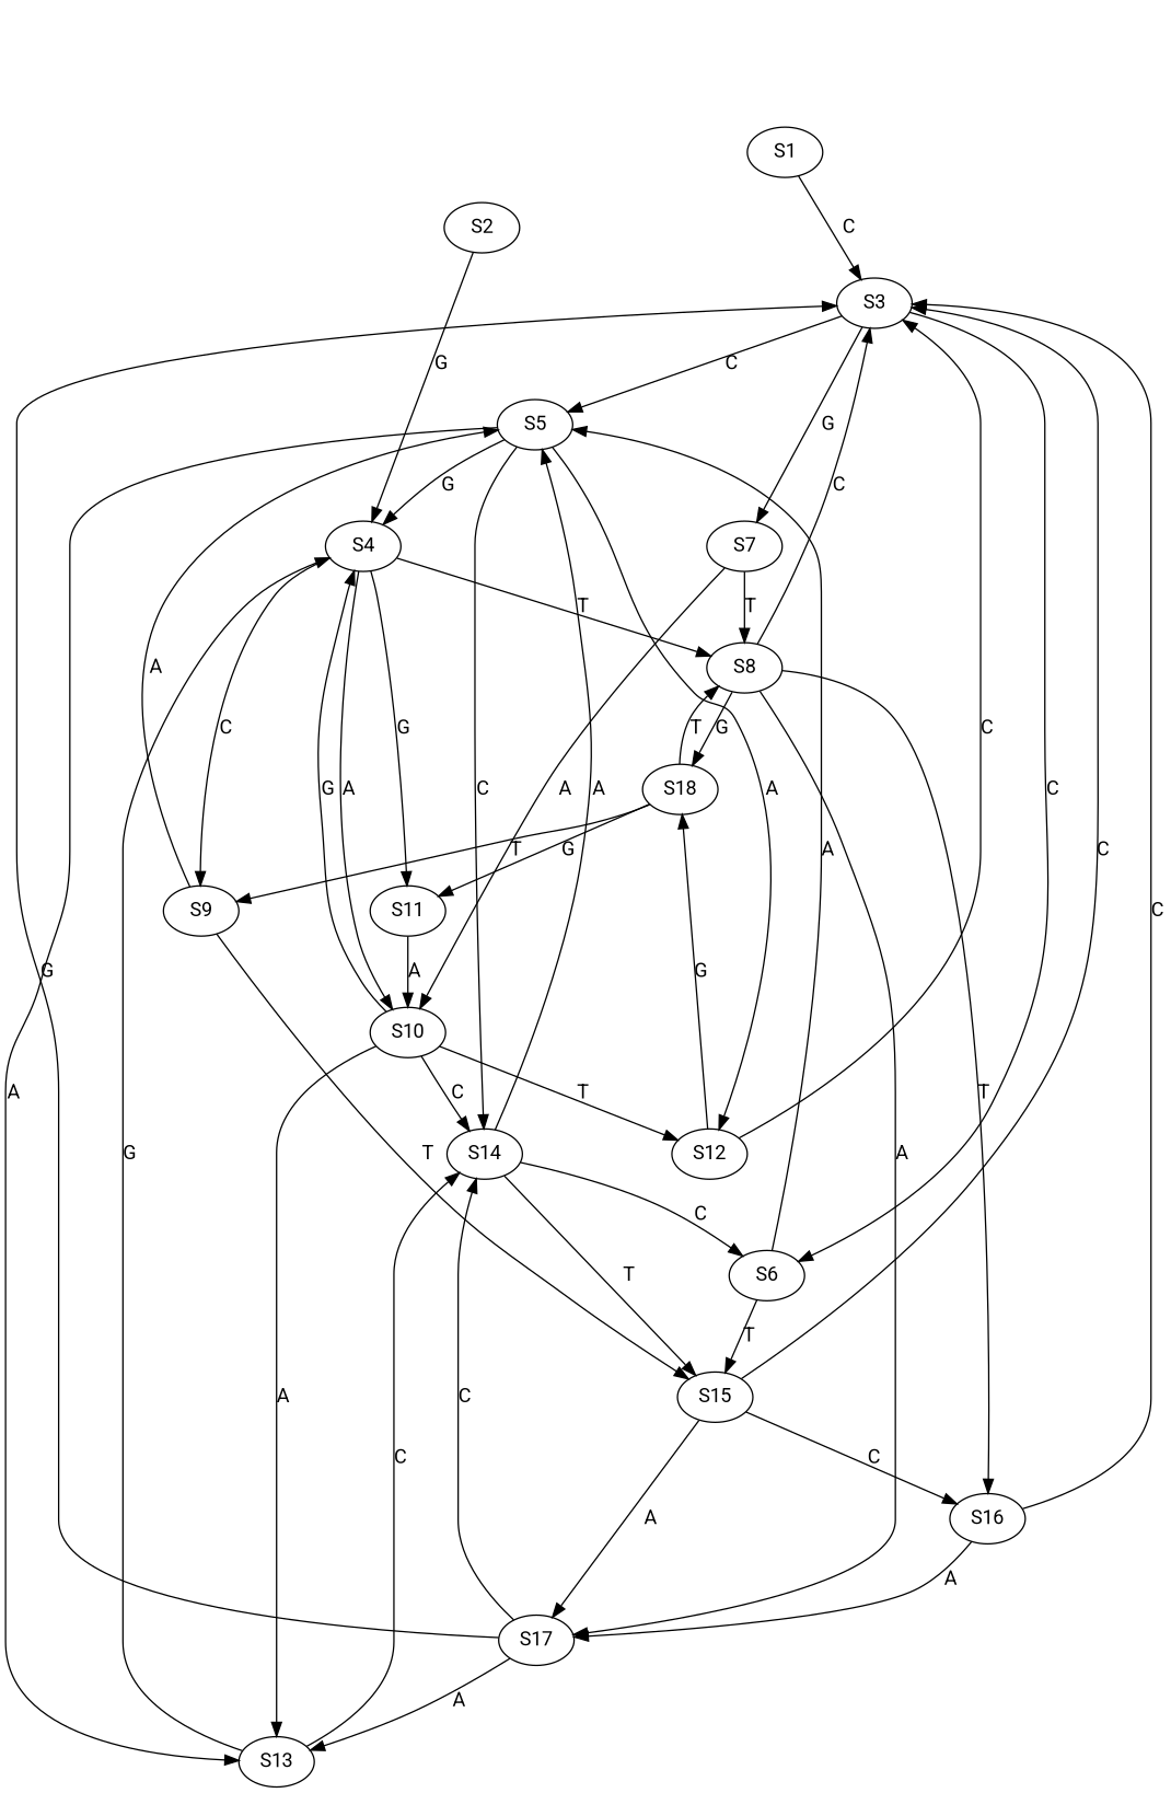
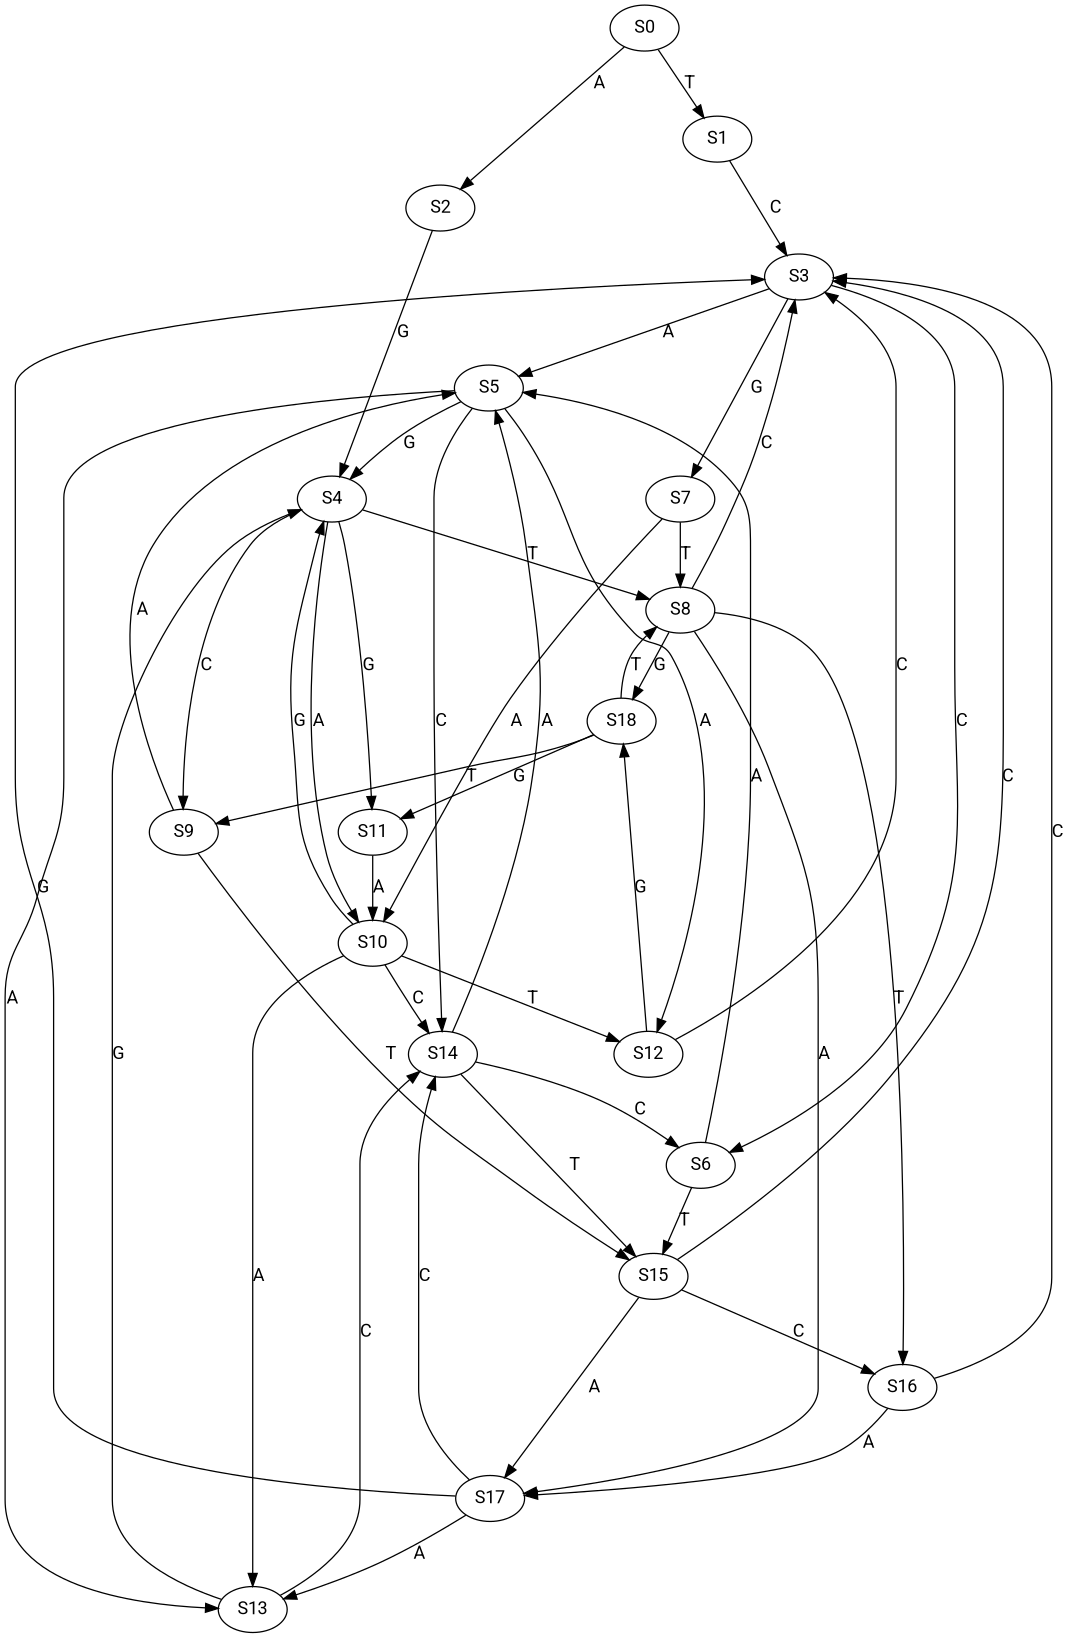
  strict digraph {
    fontname=Roboto
    node [fontname=Roboto]
    edge [fontname=Roboto]
+   S0
    S1
    S2
    S3
    S4
    S5
    S6
    S7
    S8
    S9
    S10
    S11
    S12
    S13
    S14
    S15
    S16
    S17
    S18
+   S0 -> S1 [label=T]
+   S0 -> S2 [label=A]
    S1 -> S3 [label=C]
    S2 -> S4 [label=G]
-   S3 -> S5 [label=C]
+   S3 -> S5 [label=A]
    S3 -> S6 [label=C]
    S3 -> S7 [label=G]
    S4 -> S8 [label=T]
    S4 -> S9 [label=C]
    S4 -> S10 [label=A]
    S4 -> S11 [label=G]
    S5 -> S4 [label=G]
    S5 -> S12 [label=A]
    S5 -> S13 [label=A]
    S5 -> S14 [label=C]
    S6 -> S5 [label=A]
    S6 -> S15 [label=T]
    S7 -> S8 [label=T]
    S7 -> S10 [label=A]
    S8 -> S3 [label=C]
    S8 -> S16 [label=T]
    S8 -> S17 [label=A]
    S8 -> S18 [label=G]
    S9 -> S5 [label=A]
    S9 -> S15 [label=T]
    S10 -> S4 [label=G]
    S10 -> S12 [label=T]
    S10 -> S13 [label=A]
    S10 -> S14 [label=C]
    S11 -> S10 [label=A]
    S12 -> S3 [label=C]
    S12 -> S18 [label=G]
    S13 -> S4 [label=G]
    S13 -> S14 [label=C]
    S14 -> S5 [label=A]
    S14 -> S6 [label=C]
    S14 -> S15 [label=T]
    S15 -> S3 [label=C]
    S15 -> S16 [label=C]
    S15 -> S17 [label=A]
    S16 -> S3 [label=C]
    S16 -> S17 [label=A]
    S17 -> S3 [label=G]
    S17 -> S13 [label=A]
    S17 -> S14 [label=C]
    S18 -> S8 [label=T]
    S18 -> S9 [label=T]
    S18 -> S11 [label=G]
  }
